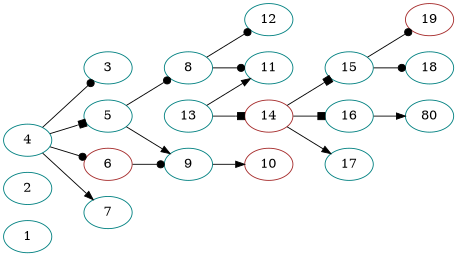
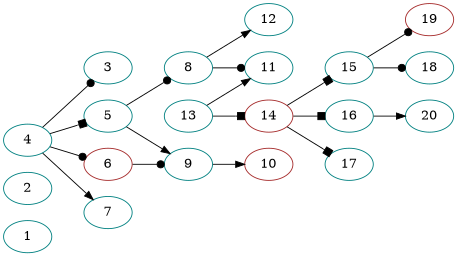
  digraph {
    rankdir=LR
    node [alpha=0.02 color=teal]
    edge [arrowhead=dot]
    1 [alpha=0.04 expect_size=16330752]
    2 [expect_size=36724736]
    3 [alpha=0.11 expect_size=43166720]
    4 [alpha=0.15 expect_size=34247680]
    5 [alpha=0.16 expect_size=52277248]
    6 [alpha=0.07 color=brown expect_size=49878016]
    7 [alpha=0.08 expect_size=40750080]
    8 [alpha=0.10 expect_size=25758720]
    9 [expect_size=6316032]
    11 [alpha=0.18 expect_size=40052736]
    12 [alpha=0.09 expect_size=49438720]
    10 [alpha=0.12 color=brown expect_size=8413184]
    13 [alpha=0.09 expect_size=7781376]
    14 [color=brown expect_size=32572416]
    15 [alpha=0.19 expect_size=19602432]
    16 [expect_size=10077184]
    17 [alpha=0.16 expect_size=26977280]
    18 [alpha=0.03 expect_size=45037568]
    19 [alpha=0.17 color=brown expect_size=22385664]
-   20 [alpha=0.14 expect_size=27092992 label=80]
+   20 [alpha=0.14 expect_size=27092992]
    4 -> 3
    4 -> 5 [arrowhead=box]
    4 -> 6
    4 -> 7 [arrowhead=normal]
    5 -> 8
    5 -> 9 [arrowhead=normal]
    6 -> 9
    8 -> 11
-   8 -> 12
+   8 -> 12 [arrowhead=normal]
    9 -> 10 [arrowhead=normal]
    13 -> 11 [arrowhead=normal]
    13 -> 14 [arrowhead=box]
    14 -> 15 [arrowhead=box]
    14 -> 16 [arrowhead=box]
-   14 -> 17 [arrowhead=normal]
+   14 -> 17 [arrowhead=box]
    15 -> 18
    15 -> 19
    16 -> 20 [arrowhead=normal]
  }
